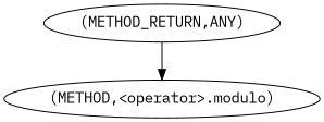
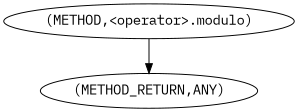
  digraph {
    fontname="IBM Plex Mono"
    node [fontname="IBM Plex Mono"]
    n1 [label=<(METHOD,&lt;operator&gt;.modulo)>]
    n2 [label=<(METHOD_RETURN,ANY)>]
-   n2 -> n1 [fontname="IBM Plex Mono"]
+   n1 -> n2 [fontname="IBM Plex Mono"]
  }
